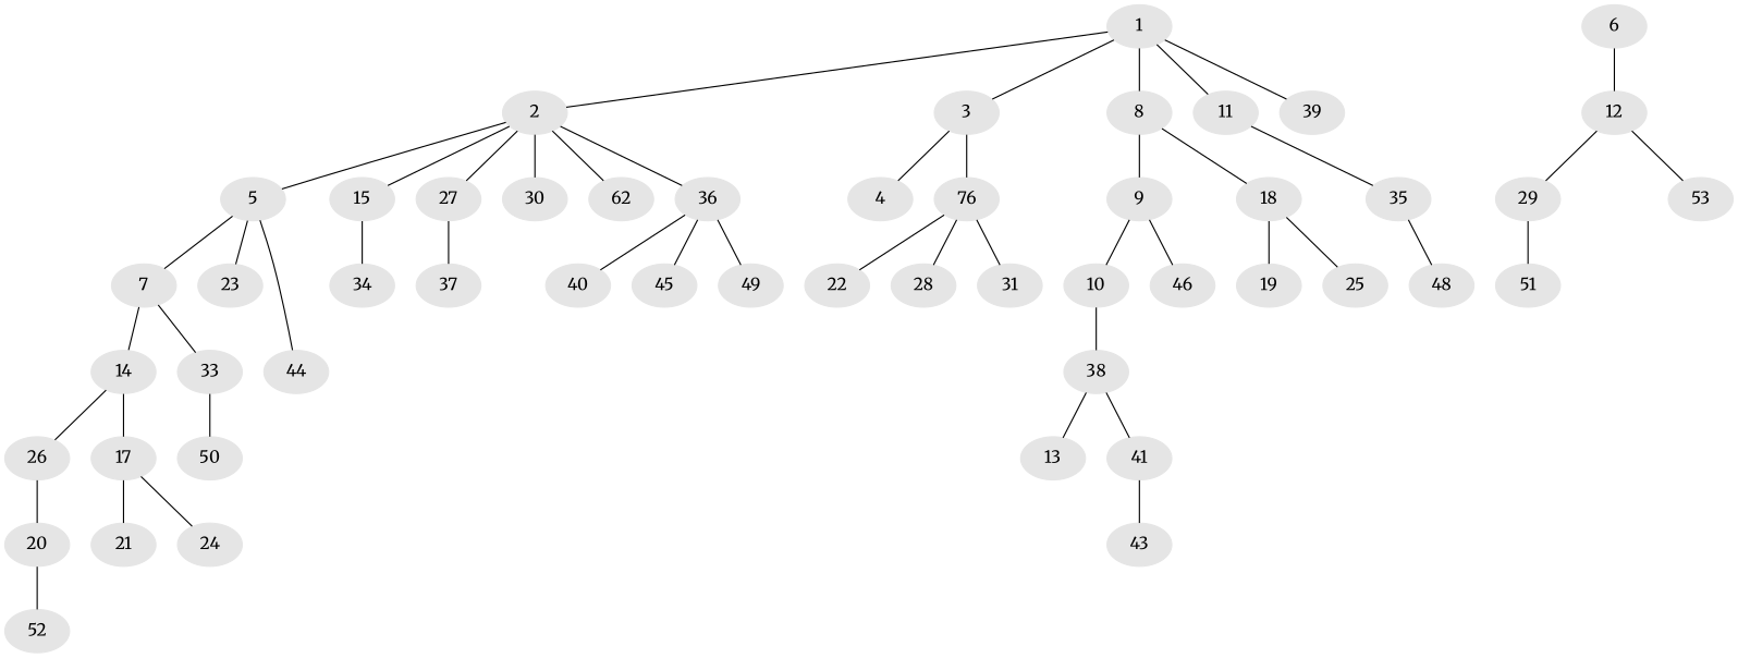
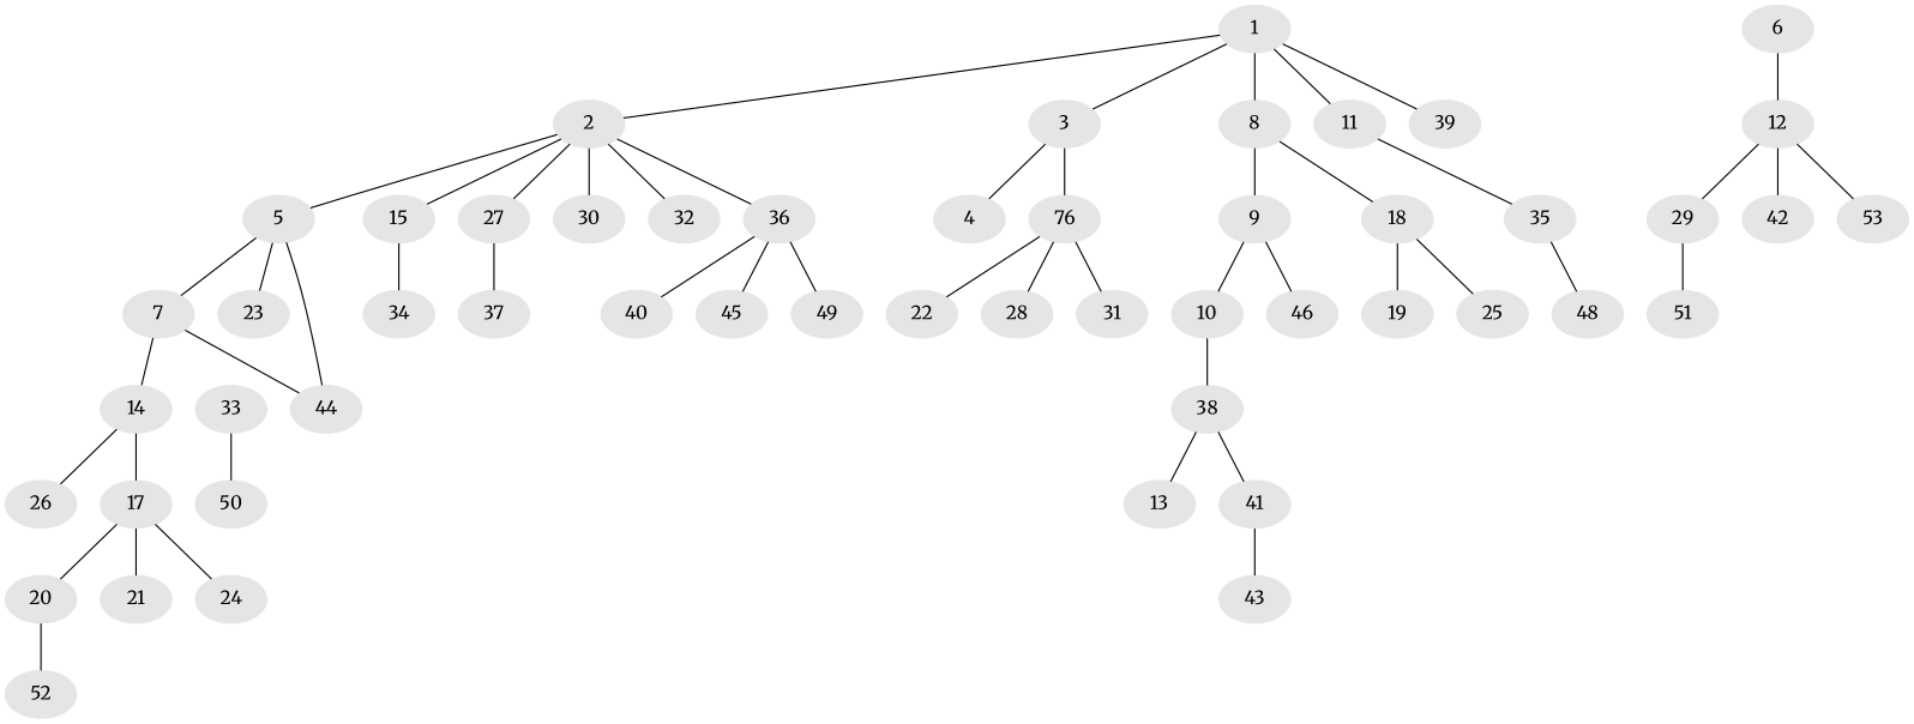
  graph {
    fontname=Merriweather
    node [color=gray90 fontname=Merriweather style=filled]
    edge [fontname=Merriweather weight=1.0]
    1
    2
    3
    8
    11
    39
    5
    15
    27
    30
-   32 [label=62]
+   32
    36
    4
    n14 [label=76]
    9
    18
    35
    7
    23
    44
    34
    37
    40
    45
    49
    22
    28
    31
    6
    12
    14
    33
    29
+   42
    53
    17
    26
    50
    10
    46
    19
    25
    38
    13
    41
    48
    51
    20
    21
    24
    52
    43
    1 -- 2
    1 -- 3
    1 -- 8
    1 -- 11
    1 -- 39
    2 -- 5
    2 -- 15
    2 -- 27
    2 -- 30
    2 -- 32
    2 -- 36
    3 -- 4
    3 -- n14
    8 -- 9 [weight=3.0]
    8 -- 18
    11 -- 35
    5 -- 7
    5 -- 23
    5 -- 44
    15 -- 34
    27 -- 37
    36 -- 40
    36 -- 45
    36 -- 49
    n14 -- 22
    n14 -- 28
    n14 -- 31
    9 -- 10
    9 -- 46
    18 -- 19 [weight=2.0]
    18 -- 25
    35 -- 48
    7 -- 14 [weight=2.0]
-   7 -- 33
+   7 -- 44
    6 -- 12 [weight=2.0]
    12 -- 29
+   12 -- 42
    12 -- 53
    14 -- 17
    14 -- 26
    33 -- 50
    29 -- 51
-   26 -- 20
+   17 -- 20
    17 -- 21
    17 -- 24
    10 -- 38
    38 -- 13
    38 -- 41
    41 -- 43
    20 -- 52
  }
